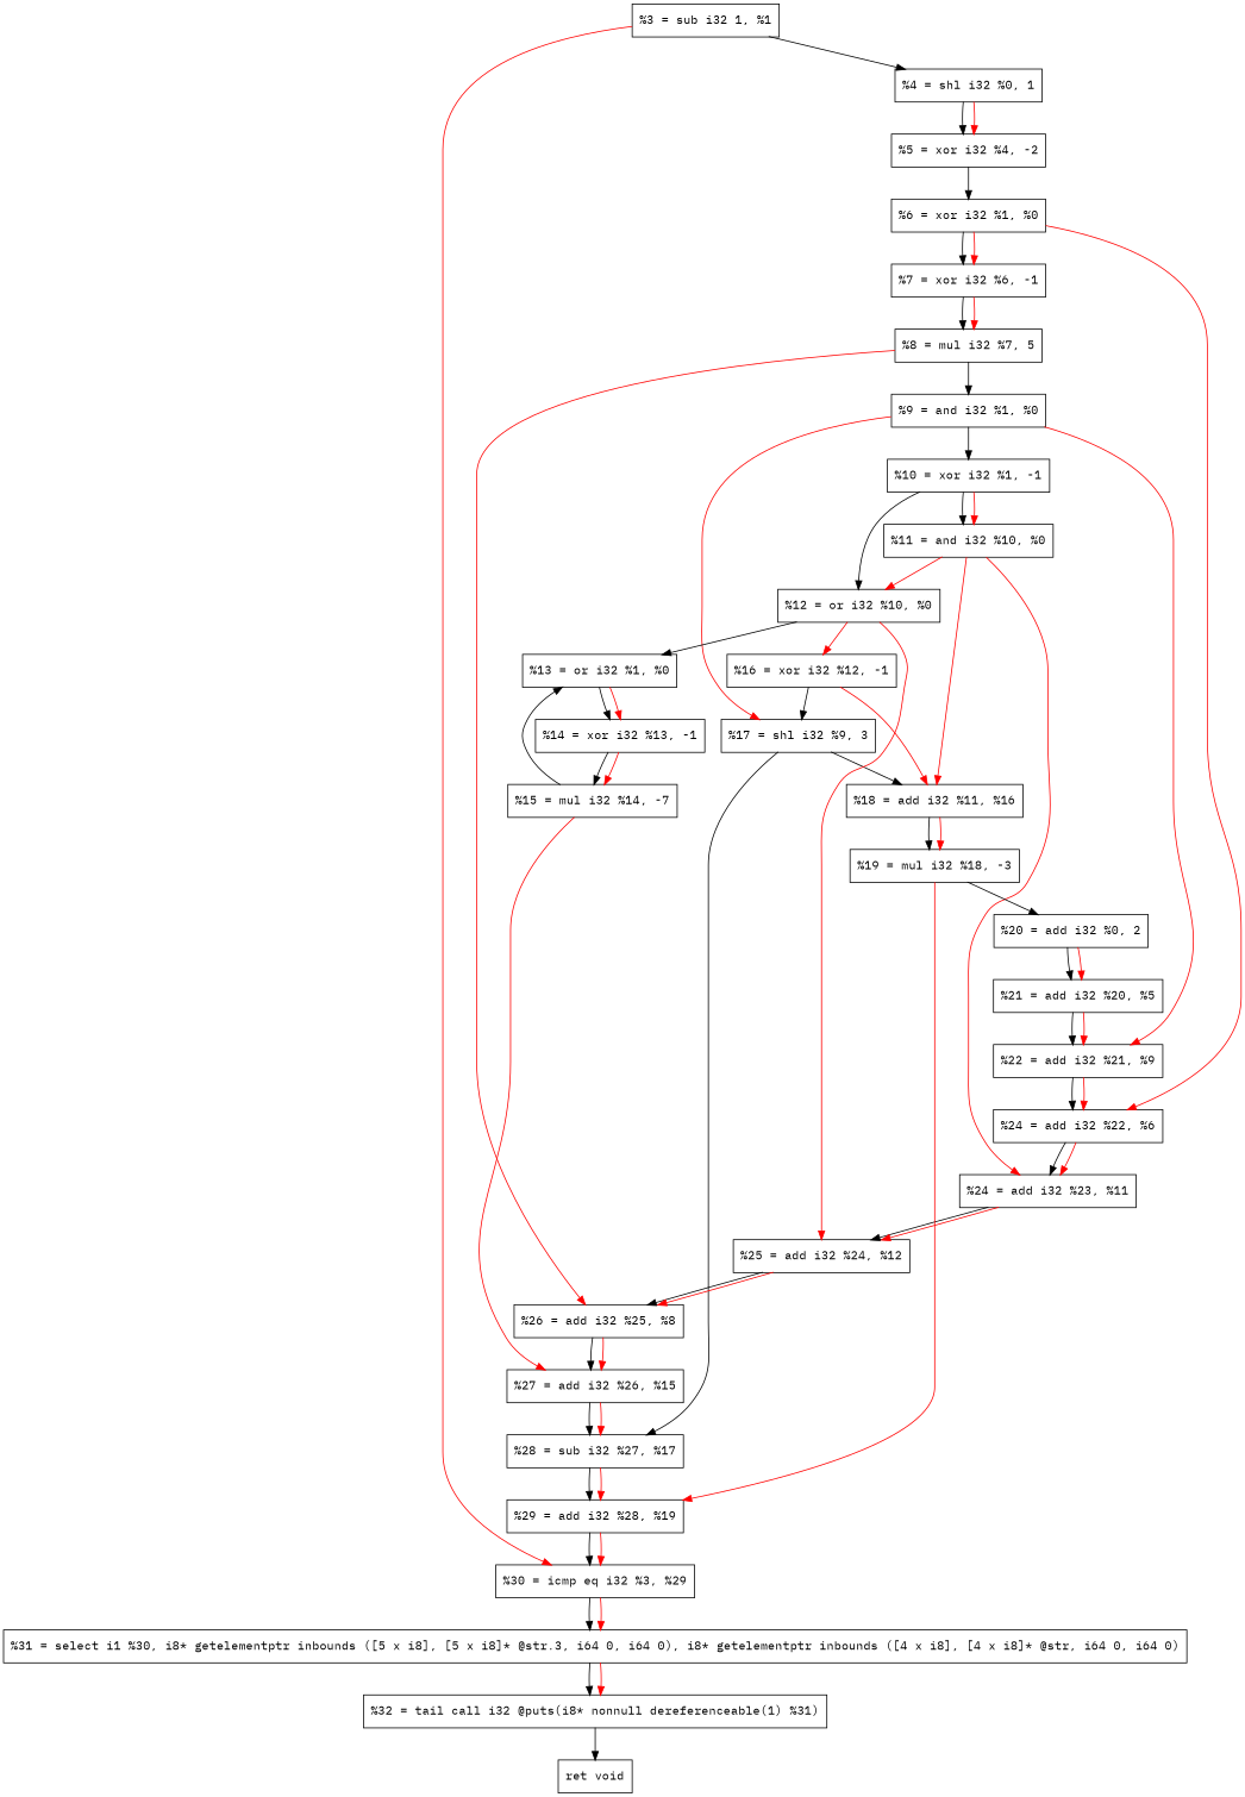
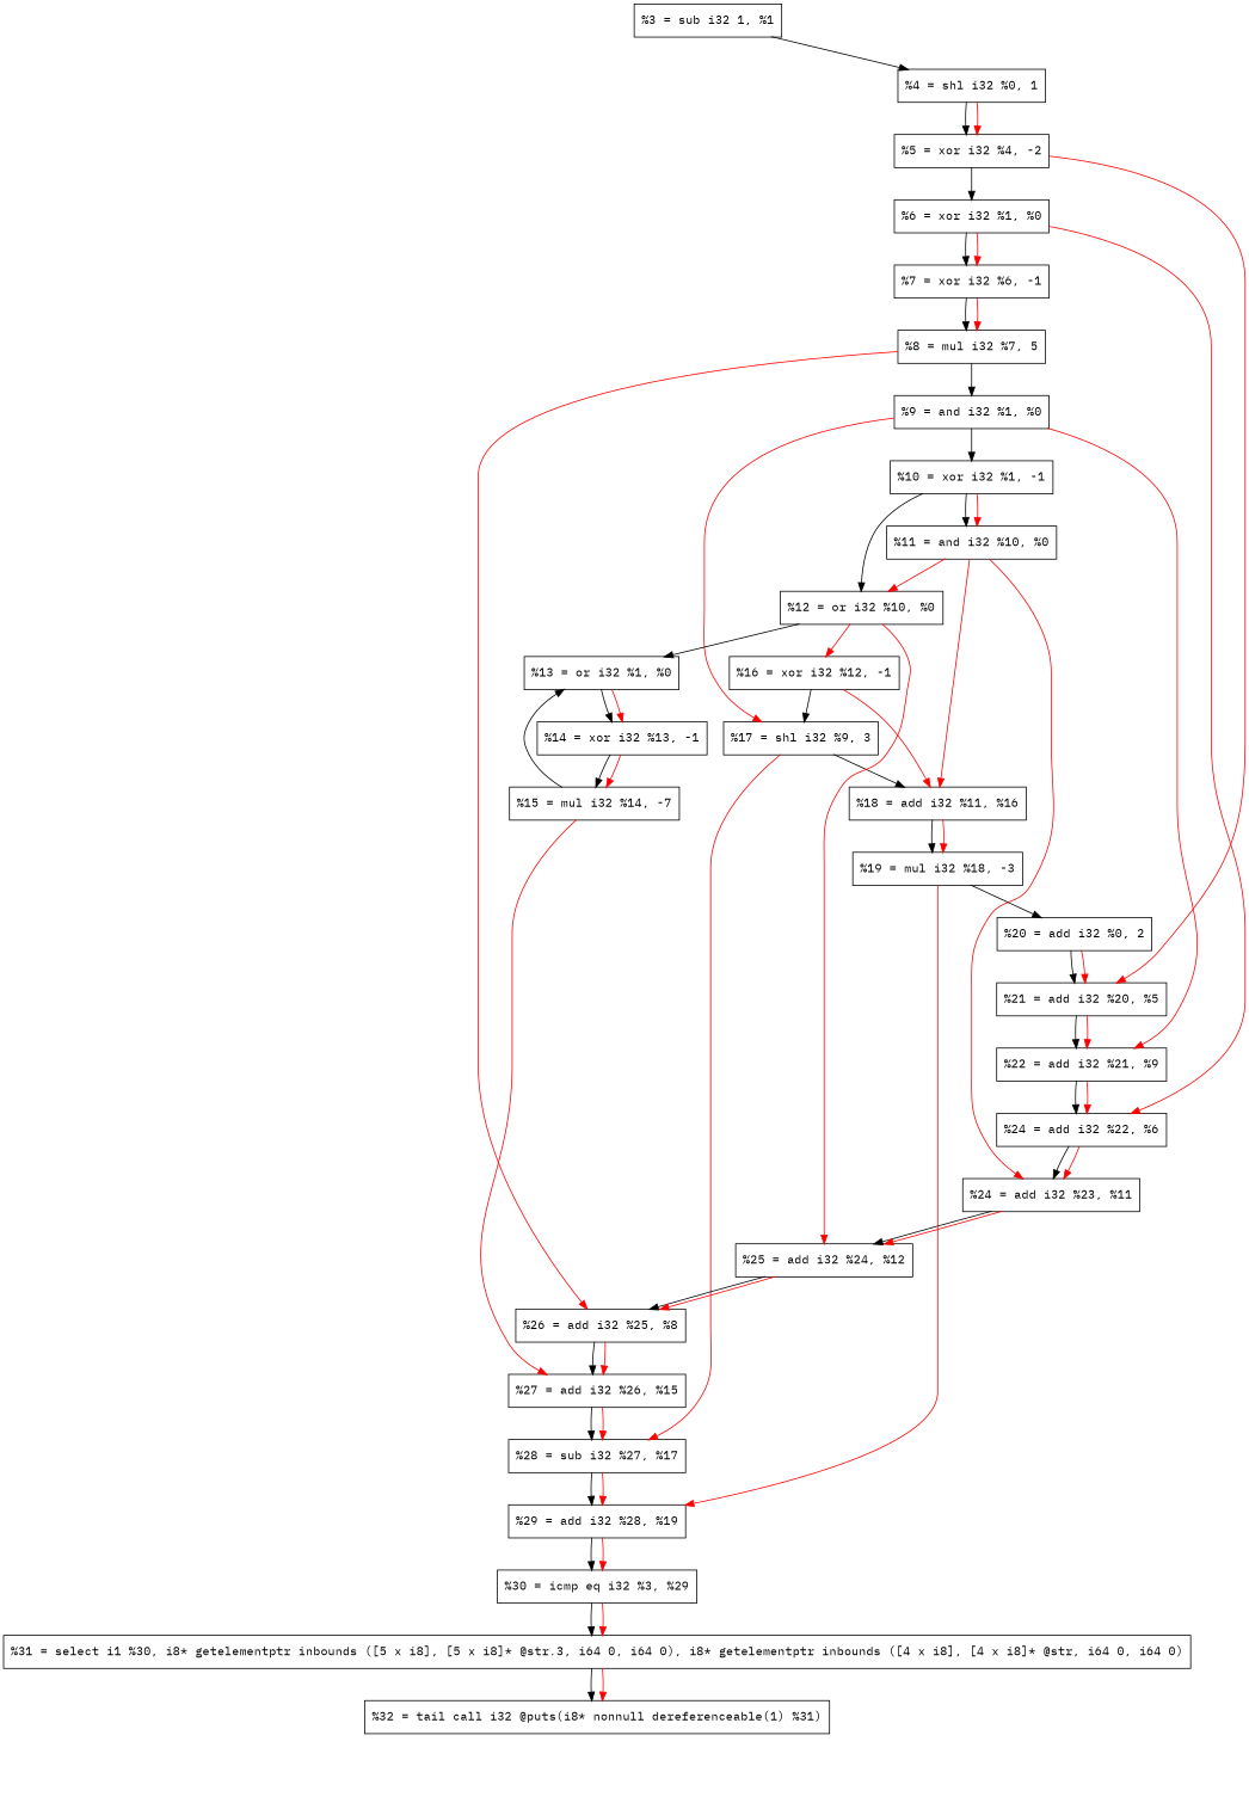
  digraph {
    fontname="IBM Plex Mono"
    node [fontname="IBM Plex Mono" shape=record]
    edge [fontname="IBM Plex Mono" color=red]
    n1 [label="  %3 = sub i32 1, %1"]
    n2 [label="  %4 = shl i32 %0, 1"]
    n3 [label="  %30 = icmp eq i32 %3, %29"]
    n4 [label="  %5 = xor i32 %4, -2"]
    n5 [label="  %31 = select i1 %30, i8* getelementptr inbounds ([5 x i8], [5 x i8]* @str.3, i64 0, i64 0), i8* getelementptr inbounds ([4 x i8], [4 x i8]* @str, i64 0, i64 0)"]
    n6 [label="  %6 = xor i32 %1, %0"]
    n7 [label="  %21 = add i32 %20, %5"]
    n8 [label="  %7 = xor i32 %6, -1"]
    n9 [label="%24 = add i32 %22, %6"]
    n10 [label="  %22 = add i32 %21, %9"]
    n11 [label="  %8 = mul i32 %7, 5"]
    n12 [label="  %24 = add i32 %23, %11"]
    n13 [label="  %9 = and i32 %1, %0"]
    n14 [label="  %26 = add i32 %25, %8"]
    n15 [label="  %10 = xor i32 %1, -1"]
    n16 [label="  %17 = shl i32 %9, 3"]
    n17 [label="  %27 = add i32 %26, %15"]
    n18 [label="  %11 = and i32 %10, %0"]
    n19 [label="  %12 = or i32 %10, %0"]
    n20 [label="  %18 = add i32 %11, %16"]
    n21 [label="  %28 = sub i32 %27, %17"]
    n22 [label="  %13 = or i32 %1, %0"]
    n23 [label="  %16 = xor i32 %12, -1"]
    n24 [label="  %25 = add i32 %24, %12"]
    n25 [label="  %19 = mul i32 %18, -3"]
    n26 [label="  %14 = xor i32 %13, -1"]
    n27 [label="  %15 = mul i32 %14, -7"]
    n28 [label="  %29 = add i32 %28, %19"]
    n29 [label="  %20 = add i32 %0, 2"]
    n30 [label="  %32 = tail call i32 @puts(i8* nonnull dereferenceable(1) %31)"]
-   n31 [label="  ret void"]
    n1 -> n2 [color=""]
-   n1 -> n3
    n2 -> n4 [color=""]
    n2 -> n4
    n3 -> n5 [color=""]
    n3 -> n5
    n4 -> n6 [color=""]
+   n4 -> n7
    n5 -> n30 [color=""]
    n5 -> n30
    n6 -> n8 [color=""]
    n6 -> n8
    n6 -> n9
    n7 -> n10 [color=""]
    n7 -> n10
    n8 -> n11 [color=""]
    n8 -> n11
    n9 -> n12 [color=""]
    n9 -> n12
    n10 -> n9 [color=""]
    n10 -> n9
    n11 -> n13 [color=""]
    n11 -> n14
    n12 -> n24 [color=""]
    n12 -> n24
    n13 -> n10
    n13 -> n15 [color=""]
    n13 -> n16
    n14 -> n17 [color=""]
    n14 -> n17
    n15 -> n18 [color=""]
    n15 -> n18
    n15 -> n19 [color=black]
    n16 -> n20 [color=""]
-   n16 -> n21 [color=black]
+   n16 -> n21
    n17 -> n21 [color=""]
    n17 -> n21
    n18 -> n12
    n18 -> n19
    n18 -> n20
    n19 -> n22 [color=""]
    n19 -> n23
    n19 -> n24
    n20 -> n25 [color=""]
    n20 -> n25
    n21 -> n28 [color=""]
    n21 -> n28
    n22 -> n26 [color=""]
    n22 -> n26
    n23 -> n16 [color=""]
    n23 -> n20
    n24 -> n14 [color=""]
    n24 -> n14
    n25 -> n28
    n25 -> n29 [color=""]
    n26 -> n27 [color=""]
    n26 -> n27
    n27 -> n17
    n27 -> n22 [color=""]
    n28 -> n3 [color=""]
    n28 -> n3
    n29 -> n7 [color=""]
    n29 -> n7
-   n30 -> n31 [color=""]
  }
